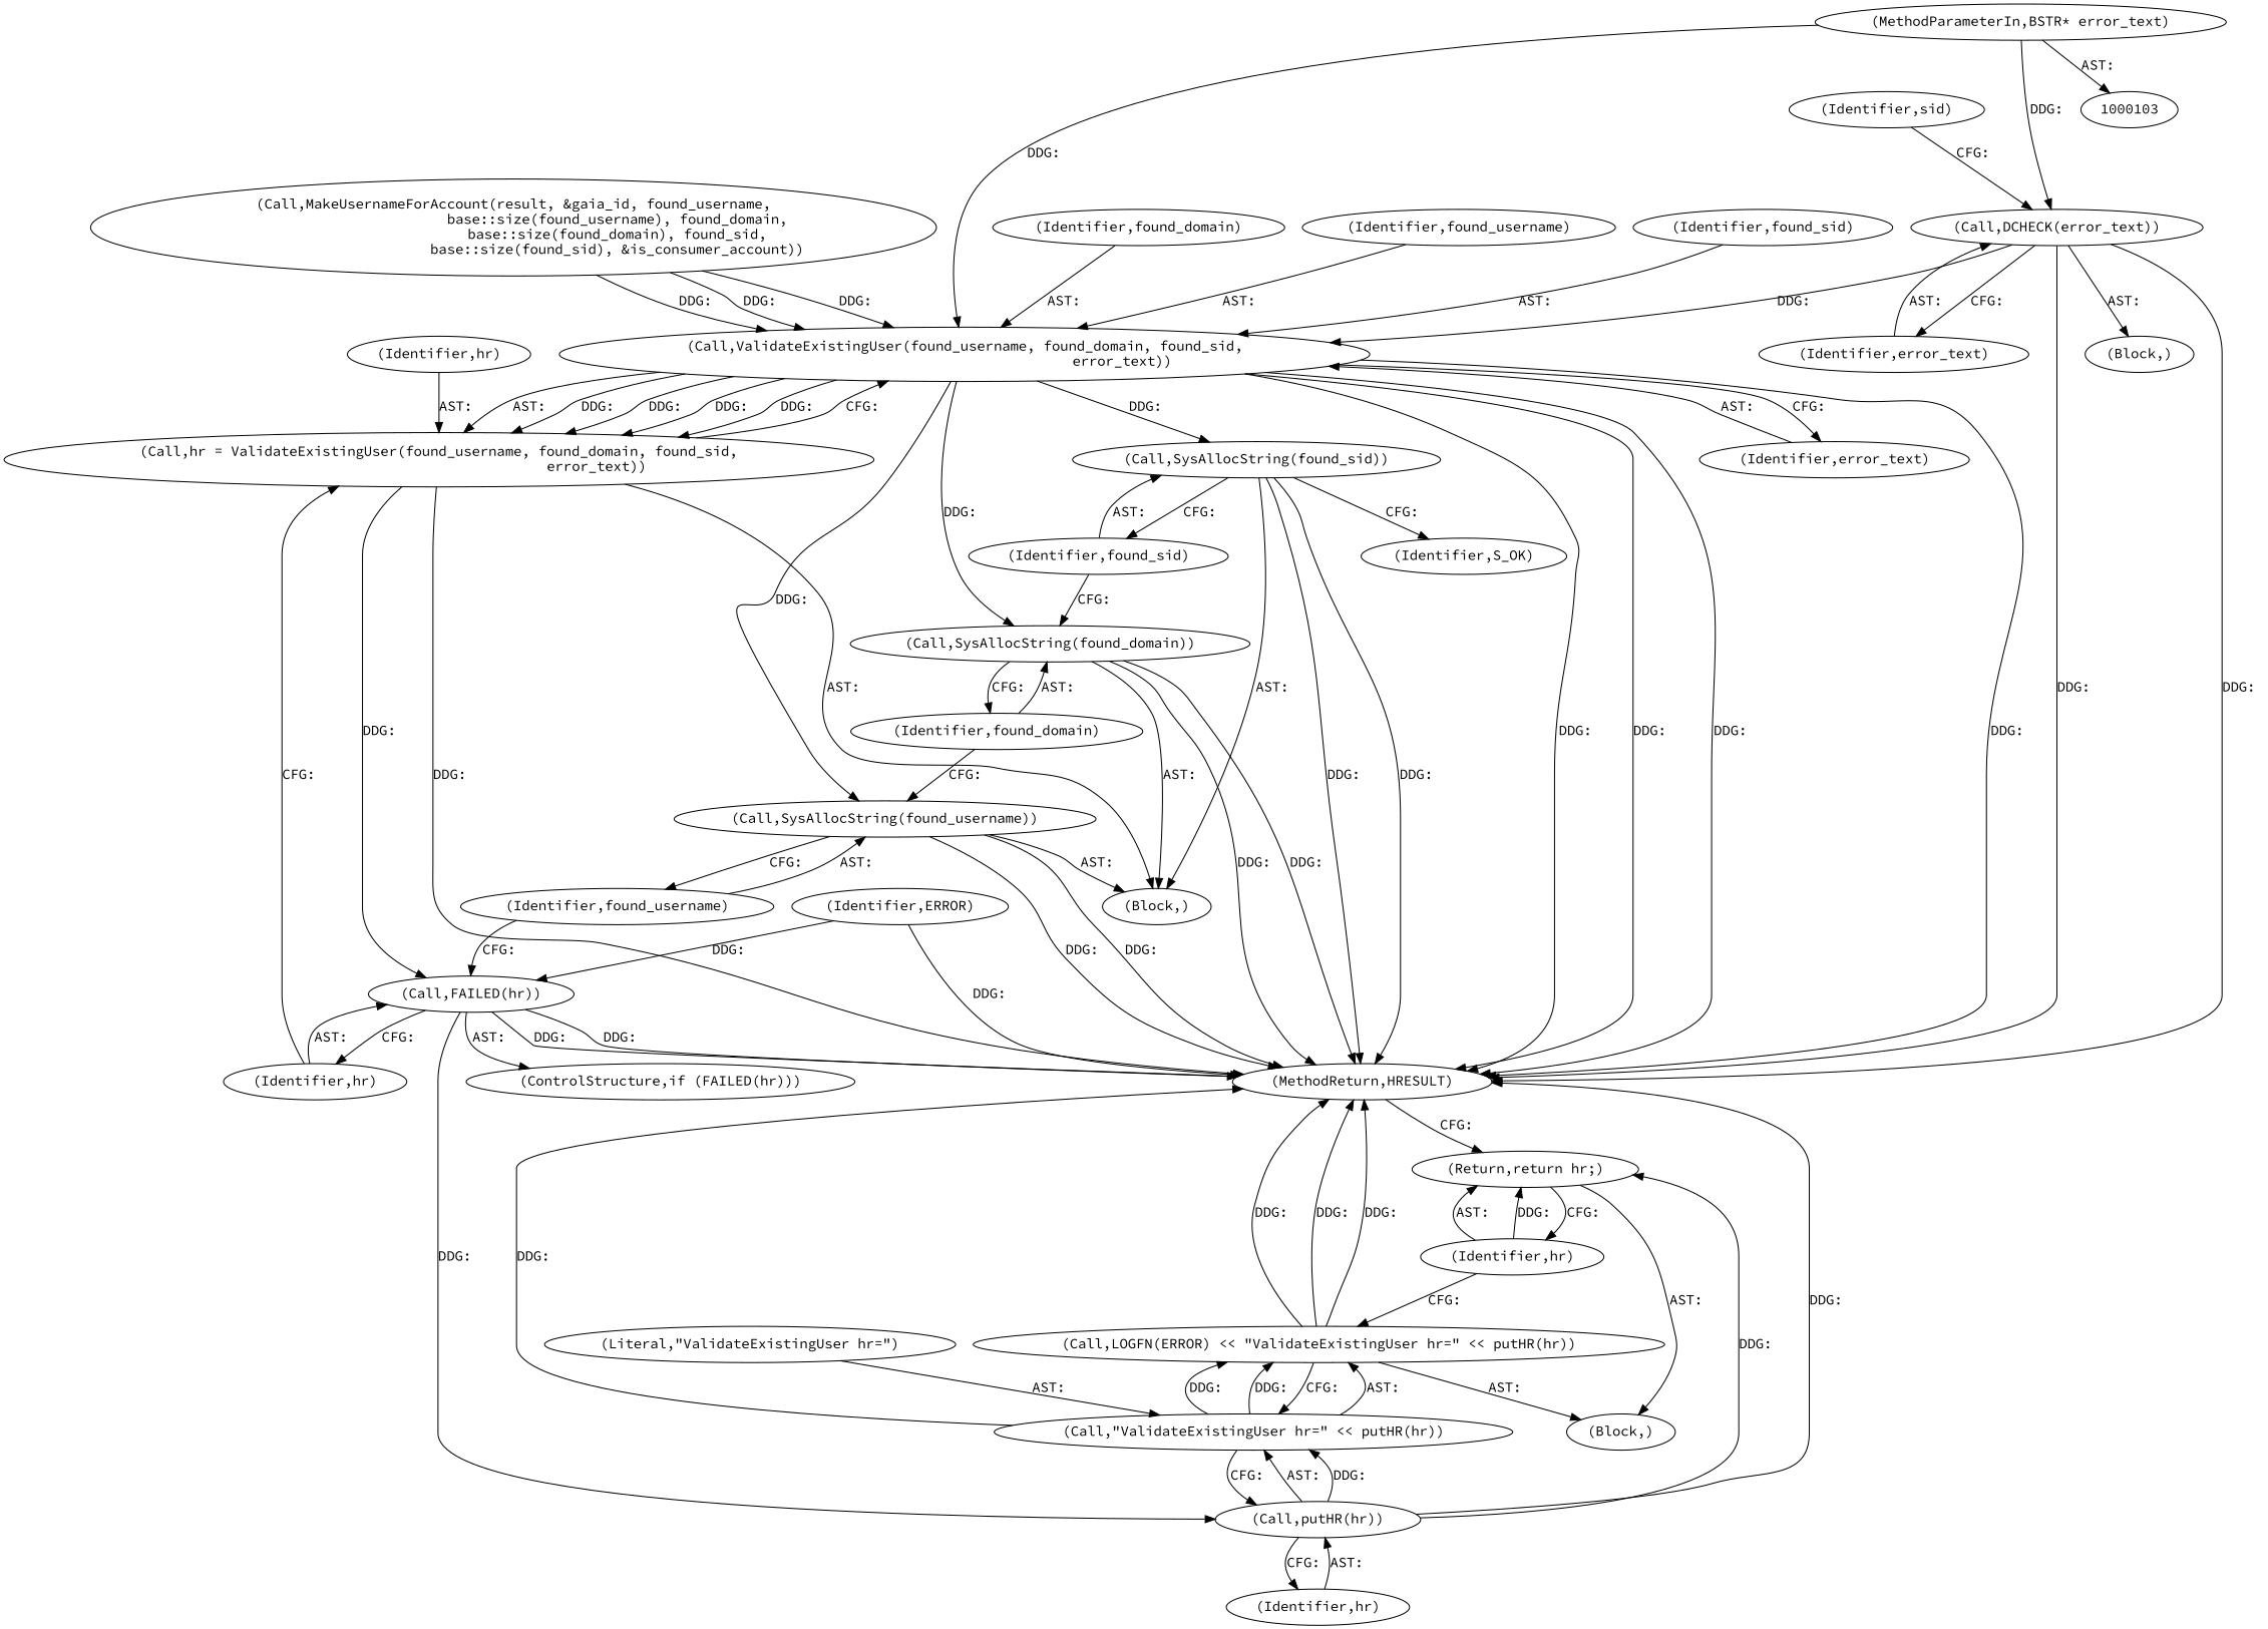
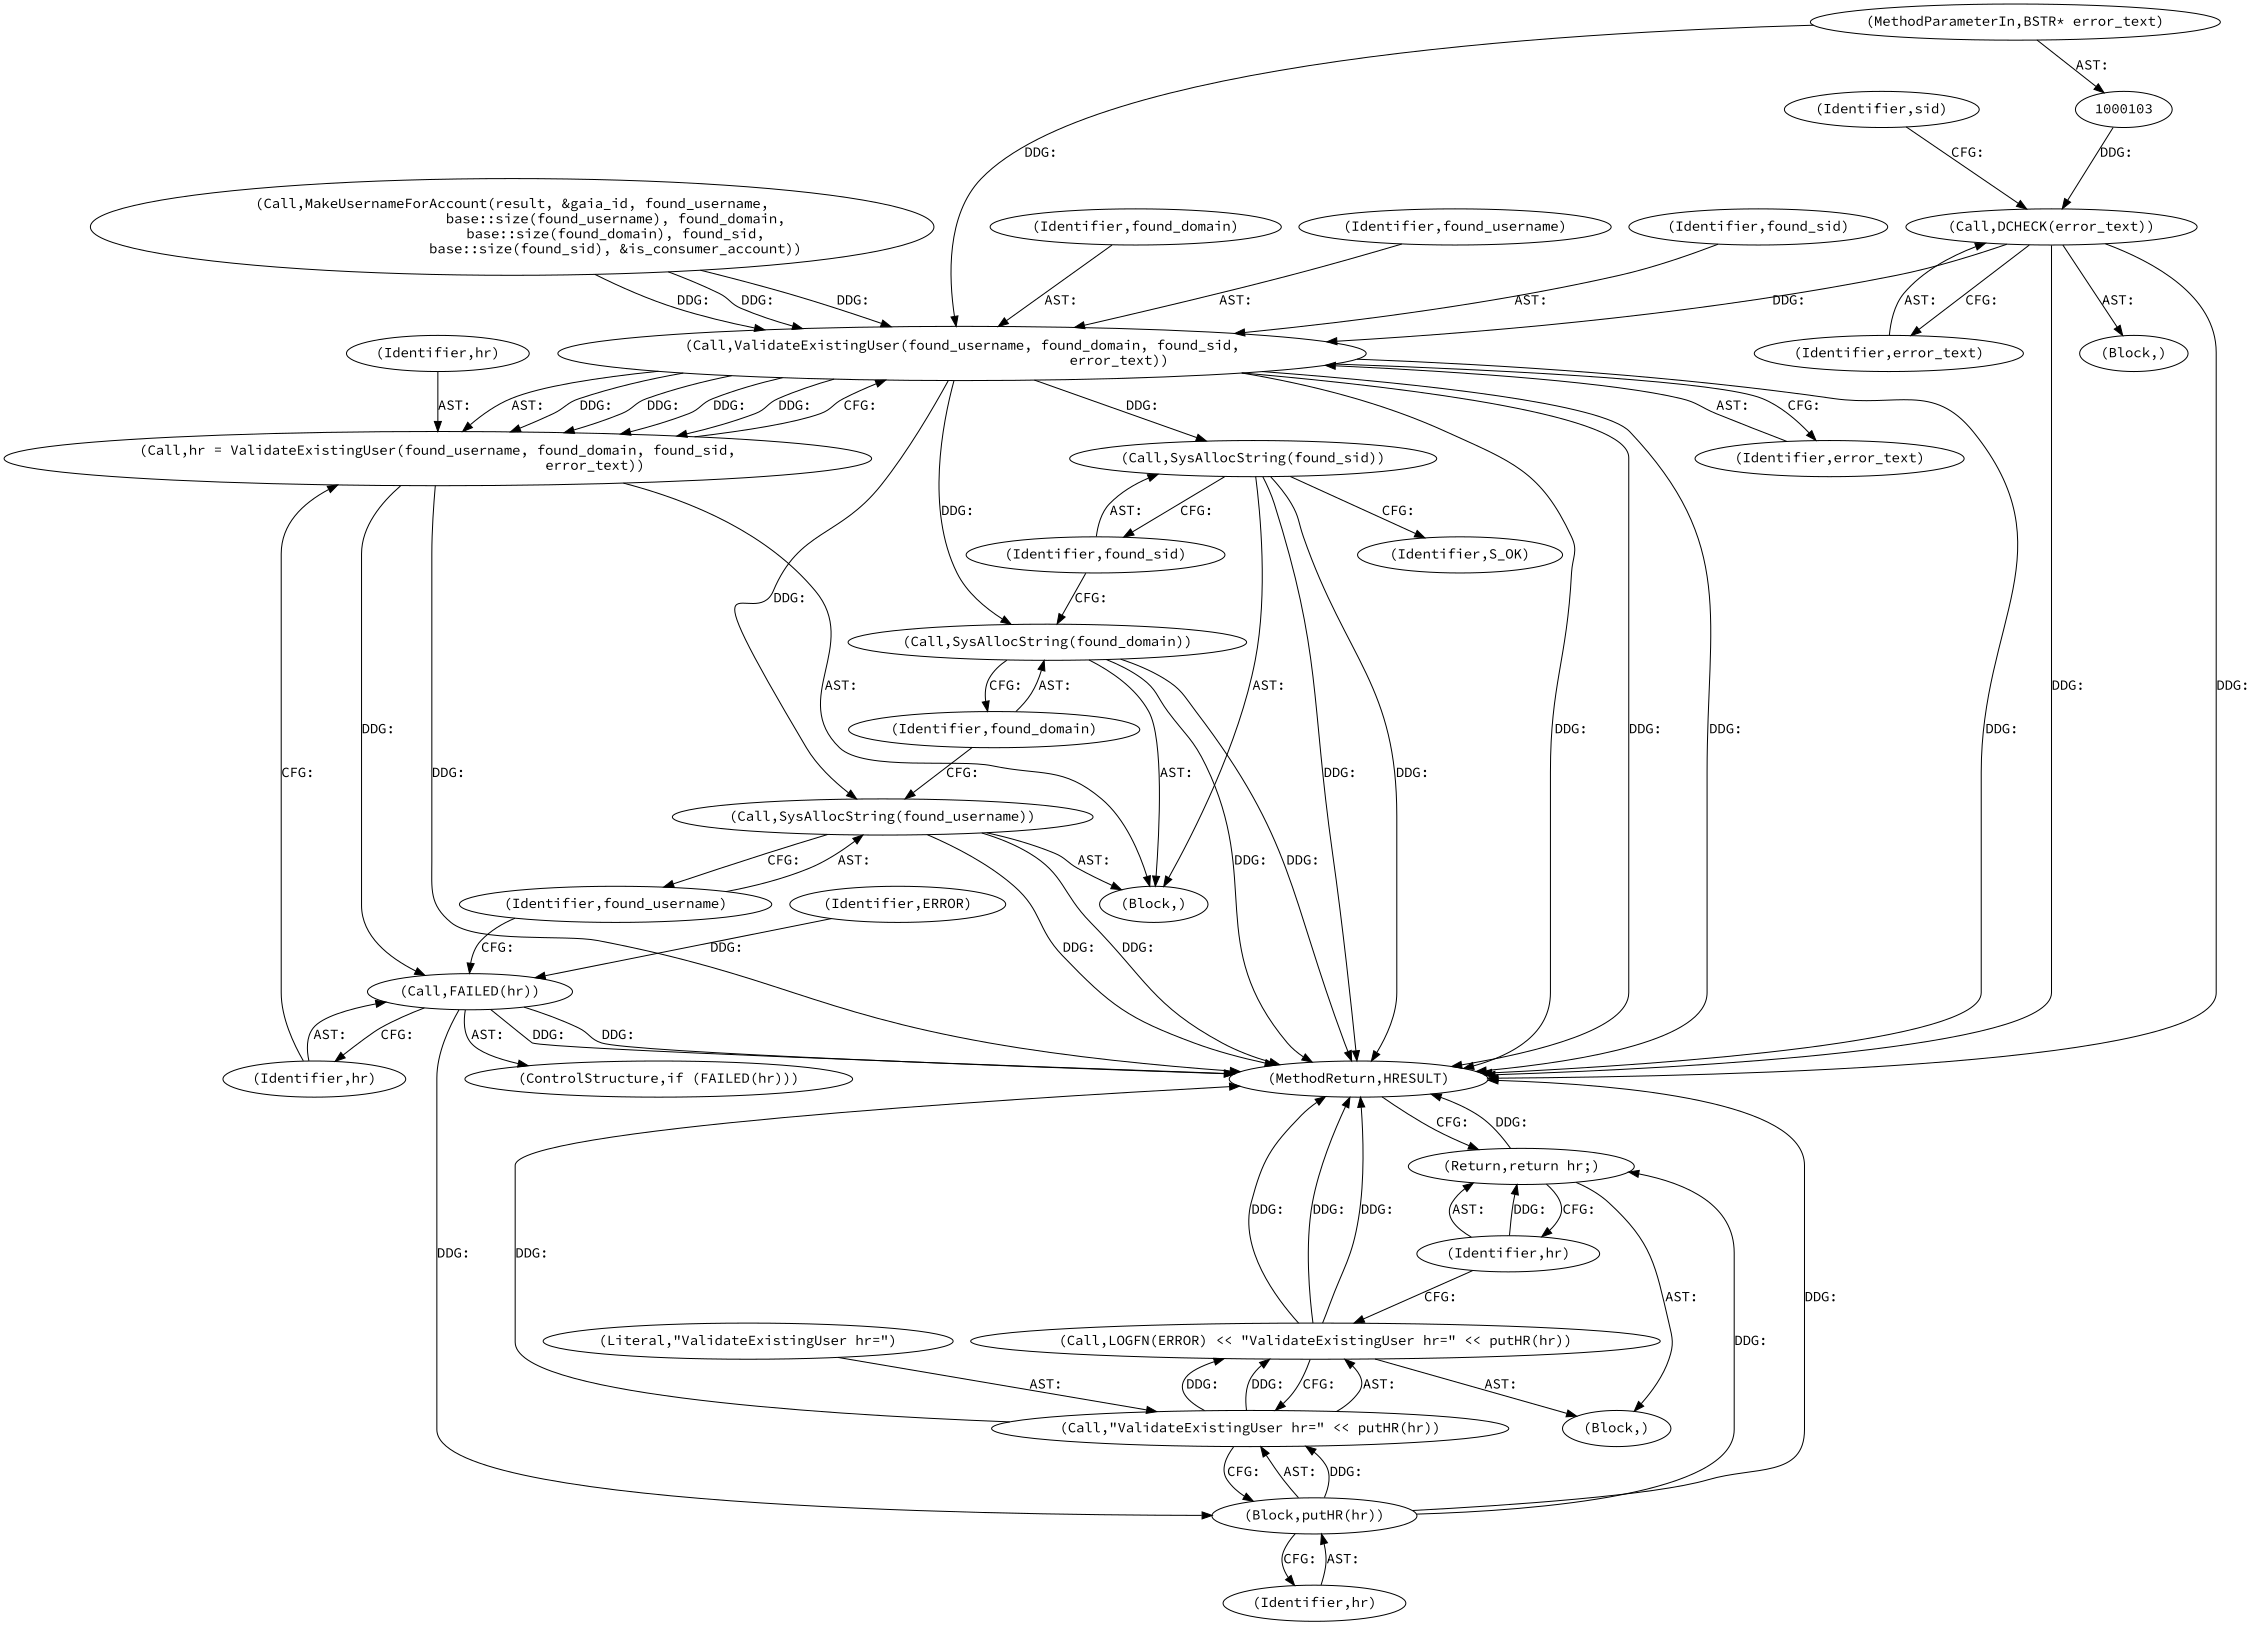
  digraph {
    fontname="Source Code Pro"
    node [fontname="Source Code Pro"]
    edge [fontname="Source Code Pro"]
    n1 [label="(Call,DCHECK(error_text))"]
    n2 [label="(Call,ValidateExistingUser(found_username, found_domain, found_sid,\n                                      error_text))"]
    n3 [label="(Identifier,error_text)"]
    n4 [label="(Block,)"]
    n5 [label="(MethodReturn,HRESULT)"]
    n6 [label="(Call,hr = ValidateExistingUser(found_username, found_domain, found_sid,\n                                      error_text))"]
    n7 [label="(Call,SysAllocString(found_username))"]
    n8 [label="(Call,SysAllocString(found_domain))"]
    n9 [label="(Call,SysAllocString(found_sid))"]
    n10 [label="(Identifier,error_text)"]
    n11 [label="(Return,return hr;)"]
    n12 [label="(MethodParameterIn,BSTR* error_text)"]
    1000103
    n14 [label="(Call,FAILED(hr))"]
    n15 [label="(Block,)"]
    n16 [label="(Identifier,found_username)"]
    n17 [label="(Identifier,found_domain)"]
    n18 [label="(Identifier,found_sid)"]
    n19 [label="(Identifier,S_OK)"]
-   n20 [label="(Call,putHR(hr))"]
+   n20 [label="(Block,putHR(hr))"]
    n21 [label="(ControlStructure,if (FAILED(hr)))"]
    n22 [label="(Identifier,hr)"]
    n23 [label="(Call,\"ValidateExistingUser hr=\" << putHR(hr))"]
    n24 [label="(Identifier,hr)"]
    n25 [label="(Call,LOGFN(ERROR) << \"ValidateExistingUser hr=\" << putHR(hr))"]
    n26 [label="(Block,)"]
    n27 [label="(Identifier,hr)"]
    n28 [label="(Identifier,found_domain)"]
    n29 [label="(Identifier,found_username)"]
    n30 [label="(Identifier,found_sid)"]
    n31 [label="(Literal,\"ValidateExistingUser hr=\")"]
    n32 [label="(Call,MakeUsernameForAccount(result, &gaia_id, found_username,\n                         base::size(found_username), found_domain,\n                         base::size(found_domain), found_sid,\n                         base::size(found_sid), &is_consumer_account))"]
    n33 [label="(Identifier,sid)"]
    n34 [label="(Identifier,hr)"]
    n35 [label="(Identifier,ERROR)"]
    n1 -> n2 [label="DDG: "]
    n1 -> n3 [label="CFG: "]
    n1 -> n4 [label="AST: "]
    n1 -> n5 [label="DDG: "]
    n1 -> n5 [label="DDG: "]
    n2 -> n5 [label="DDG: "]
    n2 -> n5 [label="DDG: "]
    n2 -> n5 [label="DDG: "]
    n2 -> n5 [label="DDG: "]
    n2 -> n6 [label="AST: "]
    n2 -> n6 [label="DDG: "]
    n2 -> n6 [label="DDG: "]
    n2 -> n6 [label="DDG: "]
    n2 -> n6 [label="DDG: "]
    n2 -> n7 [label="DDG: "]
    n2 -> n8 [label="DDG: "]
    n2 -> n9 [label="DDG: "]
    n2 -> n10 [label="CFG: "]
    n3 -> n1 [label="AST: "]
    n5 -> n11 [label="CFG: "]
    n6 -> n2 [label="CFG: "]
    n6 -> n5 [label="DDG: "]
    n6 -> n14 [label="DDG: "]
    n6 -> n15 [label="AST: "]
    n7 -> n5 [label="DDG: "]
    n7 -> n5 [label="DDG: "]
    n7 -> n15 [label="AST: "]
    n7 -> n16 [label="CFG: "]
    n8 -> n5 [label="DDG: "]
    n8 -> n5 [label="DDG: "]
    n8 -> n15 [label="AST: "]
    n8 -> n17 [label="CFG: "]
    n9 -> n5 [label="DDG: "]
    n9 -> n5 [label="DDG: "]
    n9 -> n15 [label="AST: "]
    n9 -> n18 [label="CFG: "]
    n9 -> n19 [label="CFG: "]
    n10 -> n2 [label="AST: "]
-   n35 -> n5 [label="DDG: "]
+   n11 -> n5 [label="DDG: "]
    n11 -> n26 [label="AST: "]
    n11 -> n27 [label="CFG: "]
-   n12 -> n1 [label="DDG: "]
+   1000103 -> n1 [label="DDG: "]
    n12 -> n2 [label="DDG: "]
    n12 -> 1000103 [label="AST: "]
    n14 -> n5 [label="DDG: "]
    n14 -> n5 [label="DDG: "]
    n14 -> n20 [label="DDG: "]
    n14 -> n21 [label="AST: "]
    n14 -> n22 [label="CFG: "]
    n16 -> n7 [label="AST: "]
    n16 -> n14 [label="CFG: "]
    n17 -> n7 [label="CFG: "]
    n17 -> n8 [label="AST: "]
    n18 -> n8 [label="CFG: "]
    n18 -> n9 [label="AST: "]
    n20 -> n5 [label="DDG: "]
    n20 -> n11 [label="DDG: "]
    n20 -> n23 [label="AST: "]
    n20 -> n23 [label="DDG: "]
    n20 -> n24 [label="CFG: "]
    n22 -> n6 [label="CFG: "]
    n22 -> n14 [label="AST: "]
    n23 -> n5 [label="DDG: "]
    n23 -> n20 [label="CFG: "]
    n23 -> n25 [label="AST: "]
    n23 -> n25 [label="DDG: "]
    n23 -> n25 [label="DDG: "]
    n24 -> n20 [label="AST: "]
    n25 -> n5 [label="DDG: "]
    n25 -> n5 [label="DDG: "]
    n25 -> n5 [label="DDG: "]
    n25 -> n23 [label="CFG: "]
    n25 -> n26 [label="AST: "]
    n27 -> n11 [label="AST: "]
    n27 -> n11 [label="DDG: "]
    n27 -> n25 [label="CFG: "]
    n28 -> n2 [label="AST: "]
    n29 -> n2 [label="AST: "]
    n30 -> n2 [label="AST: "]
    n31 -> n23 [label="AST: "]
    n32 -> n2 [label="DDG: "]
    n32 -> n2 [label="DDG: "]
    n32 -> n2 [label="DDG: "]
    n33 -> n1 [label="CFG: "]
    n34 -> n6 [label="AST: "]
    n35 -> n14 [label="DDG: "]
  }
